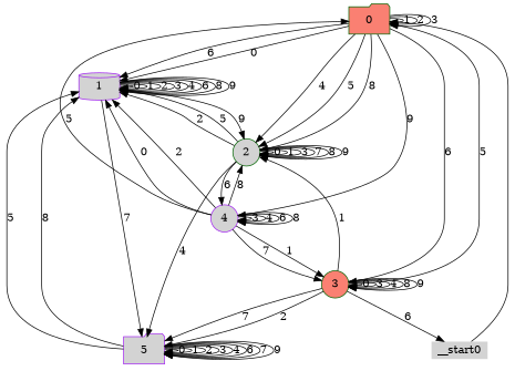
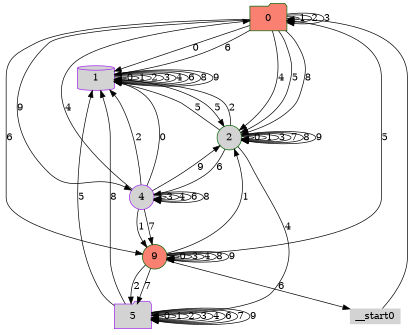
  digraph {
    node [color=purple fillcolor=lightgrey shape=circle style=filled]
    n1 [color=darkgreen fillcolor=salmon label=0 shape=folder]
    n2 [label=1 shape=cylinder]
    n3 [color=darkgreen label=2]
-   n4 [color=darkgreen fillcolor=salmon label=3]
+   n4 [color=darkgreen fillcolor=salmon label=9]
    n5 [label=4]
    n6 [label=5 shape=folder]
    __start0 [height=0 shape=none width=0]
    n1 -> n1 [label=1]
    n1 -> n1 [label=2]
    n1 -> n1 [label=3]
    n1 -> n2 [label=0]
    n1 -> n2 [label=6]
    n1 -> n3 [label=4]
    n1 -> n3 [label=5]
    n1 -> n3 [label=8]
    n1 -> n4 [label=6]
    n1 -> n5 [label=9]
    n2 -> n2 [label=0]
    n2 -> n2 [label=1]
    n2 -> n2 [label=2]
    n2 -> n2 [label=3]
    n2 -> n2 [label=4]
    n2 -> n2 [label=6]
    n2 -> n2 [label=8]
    n2 -> n2 [label=9]
-   n2 -> n3 [label=9]
-   n2 -> n6 [label=7]
+   n2 -> n3 [label=5]
    n3 -> n2 [label=2]
    n3 -> n2 [label=5]
    n3 -> n3 [label=0]
    n3 -> n3 [label=1]
    n3 -> n3 [label=3]
    n3 -> n3 [label=7]
    n3 -> n3 [label=8]
    n3 -> n3 [label=9]
    n3 -> n5 [label=6]
    n3 -> n6 [label=4]
    n4 -> n1 [label=5]
    n4 -> n3 [label=1]
    n4 -> n4 [label=0]
    n4 -> n4 [label=3]
    n4 -> n4 [label=4]
    n4 -> n4 [label=8]
    n4 -> n4 [label=9]
    n4 -> n6 [label=2]
    n4 -> n6 [label=7]
    n4 -> __start0 [label=6]
-   n5 -> n1 [label=5]
+   n5 -> n1 [label=4]
    n5 -> n2 [label=0]
    n5 -> n2 [label=2]
-   n5 -> n3 [label=8]
+   n5 -> n3 [label=9]
    n5 -> n4 [label=1]
    n5 -> n4 [label=7]
    n5 -> n5 [label=3]
    n5 -> n5 [label=4]
    n5 -> n5 [label=6]
    n5 -> n5 [label=8]
    n6 -> n2 [label=5]
    n6 -> n2 [label=8]
    n6 -> n6 [label=0]
    n6 -> n6 [label=1]
    n6 -> n6 [label=2]
    n6 -> n6 [label=3]
    n6 -> n6 [label=4]
    n6 -> n6 [label=6]
    n6 -> n6 [label=7]
    n6 -> n6 [label=9]
    __start0 -> n1
  }
